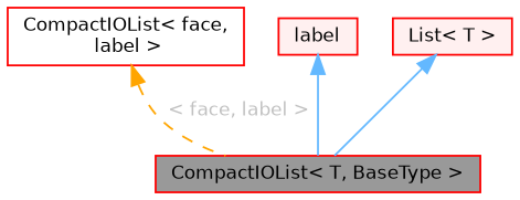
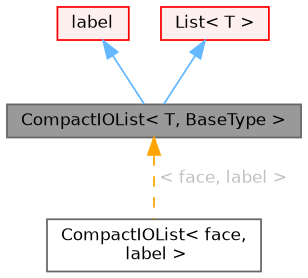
  digraph {
    node [color=gray40 fillcolor="#FFF0F0" fontname=Helvetica fontsize=10 shape=box style=filled]
    edge [color=steelblue1 dir=back fontname=Helvetica fontsize=10 labelfontname=Helvetica labelfontsize=10 style=solid]
-   n1 [color=red fillcolor=grey60 fontcolor=black height=0.2 label="CompactIOList\< T, BaseType \>" width=0.4]
-   n2 [color=red fillcolor=white height=0.2 label="CompactIOList\< face,\l label \>" width=0.4]
+   n1 [fillcolor=grey60 fontcolor=black height=0.2 label="CompactIOList\< T, BaseType \>" width=0.4]
+   n2 [fillcolor=white height=0.2 label="CompactIOList\< face,\l label \>" width=0.4]
    n3 [color=red height=0.2 label=label width=0.4]
    n4 [color=red height=0.2 label="List\< T \>" width=0.4]
-   n2 -> n1 [color=orange fontcolor=grey label=" \< face, label \>" style=dashed]
+   n1 -> n2 [color=orange fontcolor=grey label=" \< face, label \>" style=dashed]
    n3 -> n1
    n4 -> n1
  }
